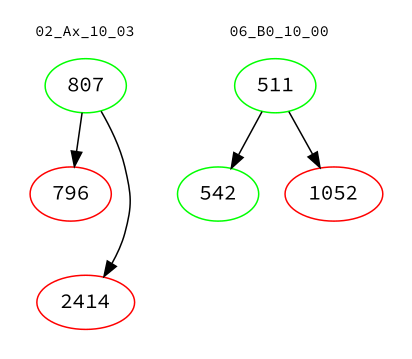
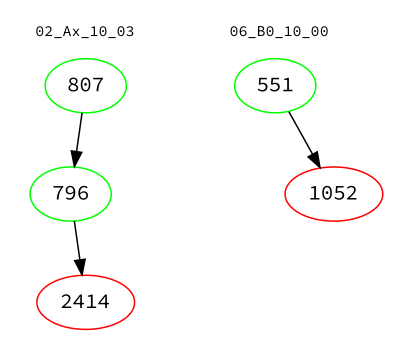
  digraph {
    fontname="Source Code Pro"
    node [color=green fontname="Source Code Pro"]
    edge [color=black fontname="Source Code Pro"]
    n1 [label=807]
-   n2 [color=red label=796]
+   n2 [label=796]
    n3 [color=red label=2414]
-   n4 [label=511]
-   n5 [label=542]
+   n4 [label=551]
    n6 [color=red label=1052]
    subgraph cluster_1 {
      color=white
      fontsize=10
      label="02_Ax_10_03"
      n1
      n2
      n3
    }
    subgraph cluster_2 {
      color=white
      fontsize=10
      label="06_B0_10_00"
      n4
-     n5
      n6
    }
    n1 -> n2
-   n1 -> n3
-   n4 -> n5
+   n2 -> n3
    n4 -> n6
  }
